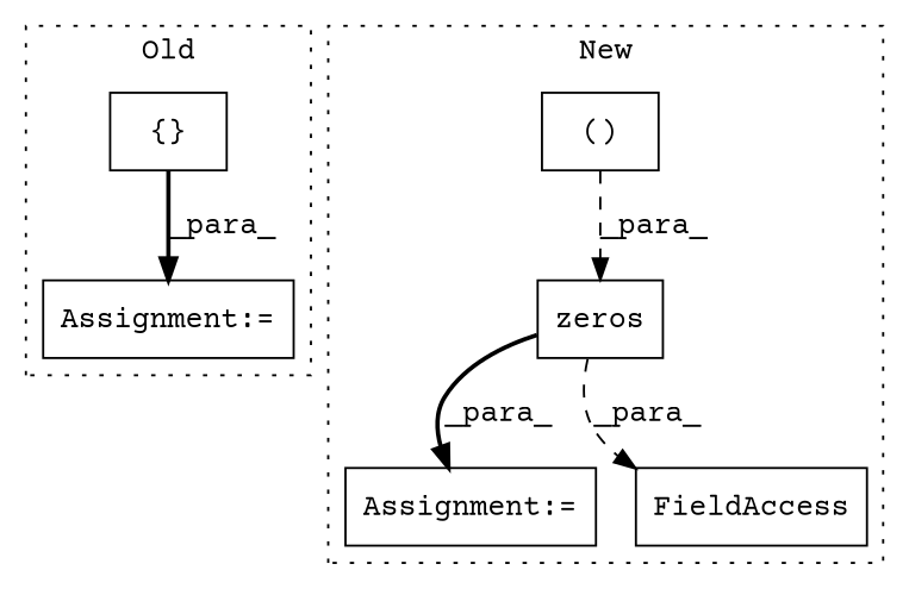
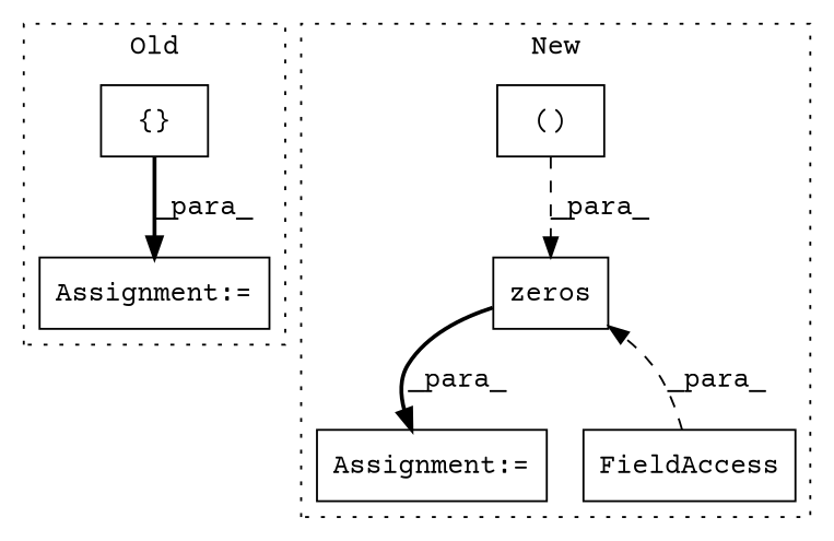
  digraph {
    fontname="Courier Prime"
    node [a=7 l=1 shape=box fontname="Courier Prime"]
    edge [style=bold fontname="Courier Prime"]
    n1 [a=4 l="1,1" label="{}" s="1719,1723"]
    n2 [label="Assignment:=" s=1668]
    n3 [a=32 l="11,1" label=zeros s="1856,1924"]
    n4 [label="Assignment:=" s=1844]
    n5 [a=106 l=39 label="()" s=1867]
    n6 [a=22 l=16 label=FieldAccess s=1908]
    subgraph cluster_1 {
      label=Old
      style=dotted
      n1
      n2
    }
    subgraph cluster_2 {
      label=New
      style=dotted
      n3
      n4
      n5
      n6
    }
    n1 -> n2 [label=_para_]
    n3 -> n4 [label=_para_]
    n5 -> n3 [label=_para_ style=dashed]
-   n3 -> n6 [label=_para_ style=dashed]
+   n6 -> n3 [label=_para_ style=dashed]
  }
